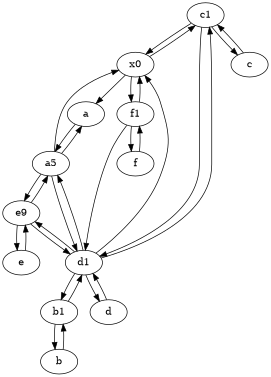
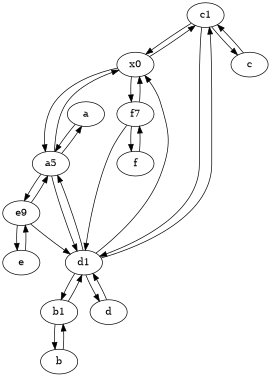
  digraph {
    c1
    x0
    d1
    c
    n5 [label=a5]
-   f1
+   f1 [label=f7]
    n7 [label=e9]
    a
    f
    b1
    b
    d
    e
    c1 -> x0
    c1 -> d1
    c1 -> c
    x0 -> c1
-   x0 -> a
+   x0 -> n5
    x0 -> f1
    d1 -> c1
    d1 -> x0
    d1 -> n5
-   d1 -> n7
    d1 -> b1
    d1 -> d
    c -> c1
    n5 -> x0
    n5 -> d1
    n5 -> n7
    n5 -> a
    f1 -> x0
    f1 -> d1
    f1 -> f
    n7 -> d1
    n7 -> n5
    n7 -> e
    a -> n5
    f -> f1
    b1 -> d1
    b1 -> b
    b -> b1
    d -> d1
    e -> n7
  }
